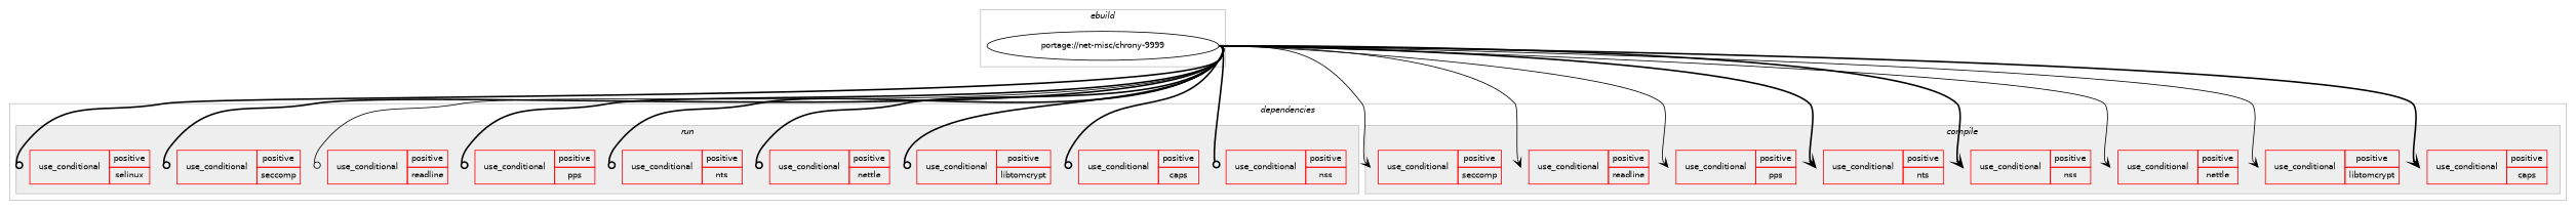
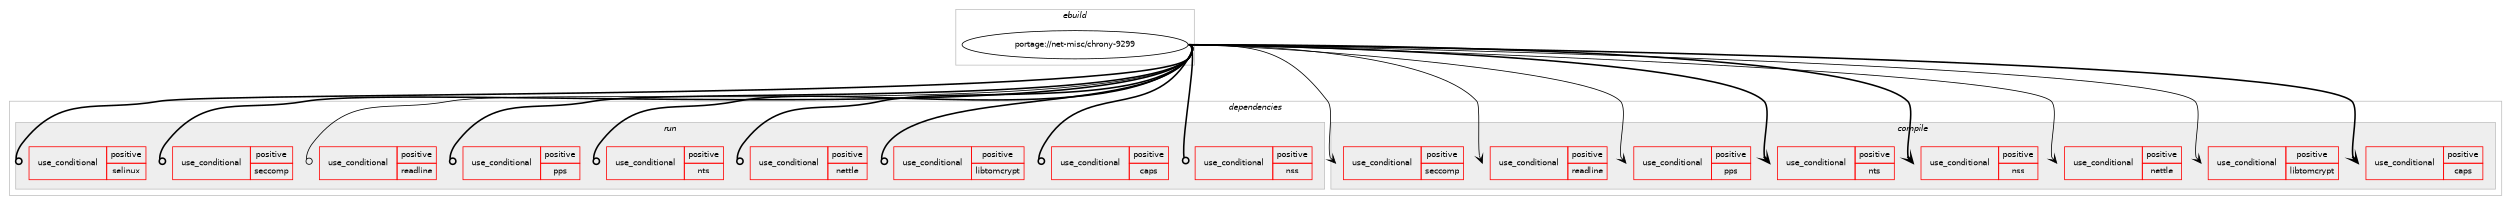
  digraph {
    compound=true
    concentrate=true
    fontname=Helvetica
    fontsize=10
    newrank=true
    rankdir=TB
    ranksep=1.5
    node [color=red fontname=Helvetica fontsize=10 shape=none]
    edge [arrowhead=odot headport=w style=bold tailport=e weight=20]
-   n1 [color=black label="portage://net-misc/chrony-9999" width=4 shape=""]
+   n1 [color=black label="portage://net-misc/chrony-9299" width=4 shape=""]
    n2 [label=<<TABLE BORDER="0" CELLBORDER="1" CELLSPACING="0" CELLPADDING="4"><TR><TD ROWSPAN="3" CELLPADDING="10">use_conditional</TD></TR><TR><TD>positive</TD></TR><TR><TD>caps</TD></TR></TABLE>>]
    n3 [label=<<TABLE BORDER="0" CELLBORDER="1" CELLSPACING="0" CELLPADDING="4"><TR><TD ROWSPAN="3" CELLPADDING="10">use_conditional</TD></TR><TR><TD>positive</TD></TR><TR><TD>libtomcrypt</TD></TR></TABLE>>]
    n4 [label=<<TABLE BORDER="0" CELLBORDER="1" CELLSPACING="0" CELLPADDING="4"><TR><TD ROWSPAN="3" CELLPADDING="10">use_conditional</TD></TR><TR><TD>positive</TD></TR><TR><TD>nettle</TD></TR></TABLE>>]
    n5 [label=<<TABLE BORDER="0" CELLBORDER="1" CELLSPACING="0" CELLPADDING="4"><TR><TD ROWSPAN="3" CELLPADDING="10">use_conditional</TD></TR><TR><TD>positive</TD></TR><TR><TD>nss</TD></TR></TABLE>>]
    n6 [label=<<TABLE BORDER="0" CELLBORDER="1" CELLSPACING="0" CELLPADDING="4"><TR><TD ROWSPAN="3" CELLPADDING="10">use_conditional</TD></TR><TR><TD>positive</TD></TR><TR><TD>nts</TD></TR></TABLE>>]
    n7 [label=<<TABLE BORDER="0" CELLBORDER="1" CELLSPACING="0" CELLPADDING="4"><TR><TD ROWSPAN="3" CELLPADDING="10">use_conditional</TD></TR><TR><TD>positive</TD></TR><TR><TD>pps</TD></TR></TABLE>>]
    n8 [label=<<TABLE BORDER="0" CELLBORDER="1" CELLSPACING="0" CELLPADDING="4"><TR><TD ROWSPAN="3" CELLPADDING="10">use_conditional</TD></TR><TR><TD>positive</TD></TR><TR><TD>readline</TD></TR></TABLE>>]
    n9 [label=<<TABLE BORDER="0" CELLBORDER="1" CELLSPACING="0" CELLPADDING="4"><TR><TD ROWSPAN="3" CELLPADDING="10">use_conditional</TD></TR><TR><TD>positive</TD></TR><TR><TD>seccomp</TD></TR></TABLE>>]
    n10 [label=<<TABLE BORDER="0" CELLBORDER="1" CELLSPACING="0" CELLPADDING="4"><TR><TD ROWSPAN="3" CELLPADDING="10">use_conditional</TD></TR><TR><TD>positive</TD></TR><TR><TD>nss</TD></TR></TABLE>>]
    n11 [label=<<TABLE BORDER="0" CELLBORDER="1" CELLSPACING="0" CELLPADDING="4"><TR><TD ROWSPAN="3" CELLPADDING="10">use_conditional</TD></TR><TR><TD>positive</TD></TR><TR><TD>caps</TD></TR></TABLE>>]
    n12 [label=<<TABLE BORDER="0" CELLBORDER="1" CELLSPACING="0" CELLPADDING="4"><TR><TD ROWSPAN="3" CELLPADDING="10">use_conditional</TD></TR><TR><TD>positive</TD></TR><TR><TD>libtomcrypt</TD></TR></TABLE>>]
    n13 [label=<<TABLE BORDER="0" CELLBORDER="1" CELLSPACING="0" CELLPADDING="4"><TR><TD ROWSPAN="3" CELLPADDING="10">use_conditional</TD></TR><TR><TD>positive</TD></TR><TR><TD>nettle</TD></TR></TABLE>>]
    n14 [label=<<TABLE BORDER="0" CELLBORDER="1" CELLSPACING="0" CELLPADDING="4"><TR><TD ROWSPAN="3" CELLPADDING="10">use_conditional</TD></TR><TR><TD>positive</TD></TR><TR><TD>nts</TD></TR></TABLE>>]
    n15 [label=<<TABLE BORDER="0" CELLBORDER="1" CELLSPACING="0" CELLPADDING="4"><TR><TD ROWSPAN="3" CELLPADDING="10">use_conditional</TD></TR><TR><TD>positive</TD></TR><TR><TD>pps</TD></TR></TABLE>>]
    n16 [label=<<TABLE BORDER="0" CELLBORDER="1" CELLSPACING="0" CELLPADDING="4"><TR><TD ROWSPAN="3" CELLPADDING="10">use_conditional</TD></TR><TR><TD>positive</TD></TR><TR><TD>readline</TD></TR></TABLE>>]
    n17 [label=<<TABLE BORDER="0" CELLBORDER="1" CELLSPACING="0" CELLPADDING="4"><TR><TD ROWSPAN="3" CELLPADDING="10">use_conditional</TD></TR><TR><TD>positive</TD></TR><TR><TD>seccomp</TD></TR></TABLE>>]
    n18 [label=<<TABLE BORDER="0" CELLBORDER="1" CELLSPACING="0" CELLPADDING="4"><TR><TD ROWSPAN="3" CELLPADDING="10">use_conditional</TD></TR><TR><TD>positive</TD></TR><TR><TD>selinux</TD></TR></TABLE>>]
    subgraph cluster_1 {
      color=gray
      label=<<i>ebuild</i>>
      rank=same
      n1
    }
    subgraph cluster_2 {
      color=gray
      label=<<i>dependencies</i>>
      subgraph cluster_3 {
        color=gray
        fillcolor="#eeeeee"
        label=<<i>compile</i>>
        style=filled
        subgraph sub_4 {
          color=gray
          fillcolor="#eeeeee"
          label=<<i>compile</i>>
          style=filled
          n2
        }
        subgraph sub_5 {
          color=gray
          fillcolor="#eeeeee"
          label=<<i>compile</i>>
          style=filled
          n3
        }
        subgraph sub_6 {
          color=gray
          fillcolor="#eeeeee"
          label=<<i>compile</i>>
          style=filled
          n4
        }
        subgraph sub_7 {
          color=gray
          fillcolor="#eeeeee"
          label=<<i>compile</i>>
          style=filled
          n5
        }
        subgraph sub_8 {
          color=gray
          fillcolor="#eeeeee"
          label=<<i>compile</i>>
          style=filled
          n6
        }
        subgraph sub_9 {
          color=gray
          fillcolor="#eeeeee"
          label=<<i>compile</i>>
          style=filled
          n7
        }
        subgraph sub_10 {
          color=gray
          fillcolor="#eeeeee"
          label=<<i>compile</i>>
          style=filled
          n8
        }
        subgraph sub_11 {
          color=gray
          fillcolor="#eeeeee"
          label=<<i>compile</i>>
          style=filled
          n9
        }
      }
      subgraph cluster_12 {
        color=gray
        fillcolor="#eeeeee"
        label=<<i>compile and run</i>>
        style=filled
      }
      subgraph cluster_13 {
        color=gray
        fillcolor="#eeeeee"
        label=<<i>run</i>>
        style=filled
        subgraph sub_14 {
          color=gray
          fillcolor="#eeeeee"
          label=<<i>run</i>>
          style=filled
          n10
        }
        subgraph sub_15 {
          color=gray
          fillcolor="#eeeeee"
          label=<<i>run</i>>
          style=filled
          n11
        }
        subgraph sub_16 {
          color=gray
          fillcolor="#eeeeee"
          label=<<i>run</i>>
          style=filled
          n12
        }
        subgraph sub_17 {
          color=gray
          fillcolor="#eeeeee"
          label=<<i>run</i>>
          style=filled
          n13
        }
        subgraph sub_18 {
          color=gray
          fillcolor="#eeeeee"
          label=<<i>run</i>>
          style=filled
          n14
        }
        subgraph sub_19 {
          color=gray
          fillcolor="#eeeeee"
          label=<<i>run</i>>
          style=filled
          n15
        }
        subgraph sub_20 {
          color=gray
          fillcolor="#eeeeee"
          label=<<i>run</i>>
          style=filled
          n16
        }
        subgraph sub_21 {
          color=gray
          fillcolor="#eeeeee"
          label=<<i>run</i>>
          style=filled
          n17
        }
        subgraph sub_22 {
          color=gray
          fillcolor="#eeeeee"
          label=<<i>run</i>>
          style=filled
          n18
        }
      }
    }
    subgraph cluster_23 {
      color=gray
      label=<<i>candidates</i>>
      rank=same
    }
    n1 -> n2 [arrowhead=vee]
    n1 -> n3 [arrowhead=vee style=solid]
    n1 -> n4 [arrowhead=vee style=solid]
    n1 -> n5 [arrowhead=vee]
    n1 -> n6 [arrowhead=vee]
    n1 -> n7 [arrowhead=vee style=solid]
    n1 -> n8 [arrowhead=vee style=solid]
    n1 -> n9 [arrowhead=vee style=solid]
    n1 -> n10
    n1 -> n11
    n1 -> n12
    n1 -> n13
    n1 -> n14
    n1 -> n15
    n1 -> n16 [style=solid]
    n1 -> n17
    n1 -> n18
  }
